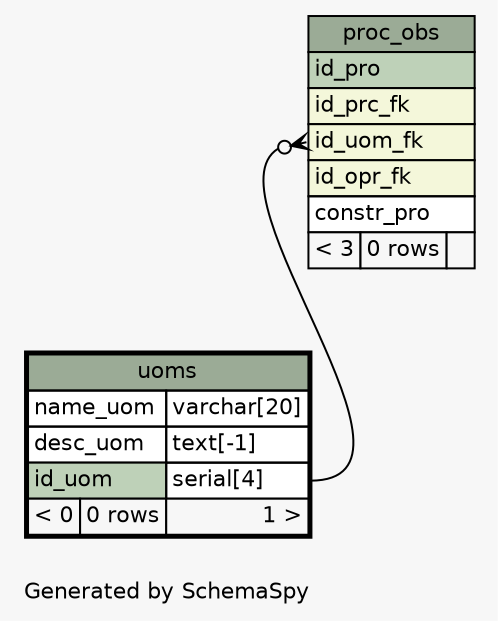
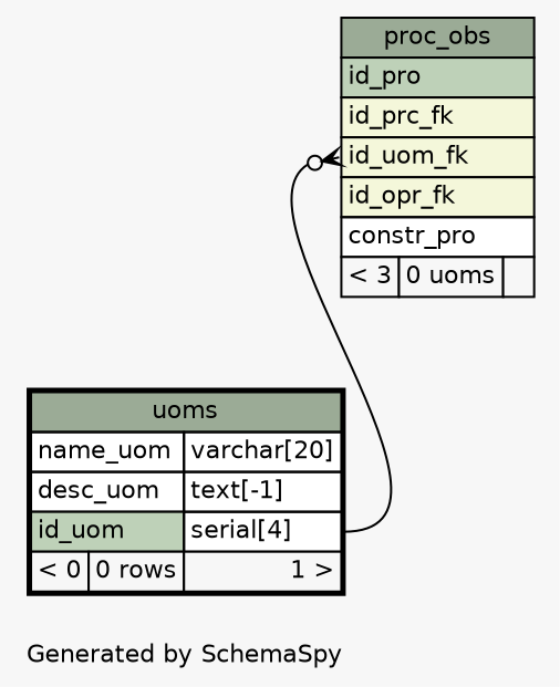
  digraph {
    bgcolor="#f7f7f7"
    fontname=Helvetica
    fontsize=11
    label="\nGenerated by SchemaSpy"
    labeljust=l
    nodesep=0.18
    rankdir=TB
    ranksep=0.46
    node [fontname=Helvetica fontsize=11 shape=plaintext]
-   n1 [label=<     <TABLE BORDER="0" CELLBORDER="1" CELLSPACING="0" BGCOLOR="#ffffff">       <TR><TD COLSPAN="3" BGCOLOR="#9bab96" ALIGN="CENTER">proc_obs</TD></TR>       <TR><TD PORT="id_pro" COLSPAN="3" BGCOLOR="#bed1b8" ALIGN="LEFT">id_pro</TD></TR>       <TR><TD PORT="id_prc_fk" COLSPAN="3" BGCOLOR="#f4f7da" ALIGN="LEFT">id_prc_fk</TD></TR>       <TR><TD PORT="id_uom_fk" COLSPAN="3" BGCOLOR="#f4f7da" ALIGN="LEFT">id_uom_fk</TD></TR>       <TR><TD PORT="id_opr_fk" COLSPAN="3" BGCOLOR="#f4f7da" ALIGN="LEFT">id_opr_fk</TD></TR>       <TR><TD PORT="constr_pro" COLSPAN="3" ALIGN="LEFT">constr_pro</TD></TR>       <TR><TD ALIGN="LEFT" BGCOLOR="#f7f7f7">&lt; 3</TD><TD ALIGN="RIGHT" BGCOLOR="#f7f7f7">0 rows</TD><TD ALIGN="RIGHT" BGCOLOR="#f7f7f7">  </TD></TR>     </TABLE>>]
+   n1 [label=<     <TABLE BORDER="0" CELLBORDER="1" CELLSPACING="0" BGCOLOR="#ffffff">       <TR><TD COLSPAN="3" BGCOLOR="#9bab96" ALIGN="CENTER">proc_obs</TD></TR>       <TR><TD PORT="id_pro" COLSPAN="3" BGCOLOR="#bed1b8" ALIGN="LEFT">id_pro</TD></TR>       <TR><TD PORT="id_prc_fk" COLSPAN="3" BGCOLOR="#f4f7da" ALIGN="LEFT">id_prc_fk</TD></TR>       <TR><TD PORT="id_uom_fk" COLSPAN="3" BGCOLOR="#f4f7da" ALIGN="LEFT">id_uom_fk</TD></TR>       <TR><TD PORT="id_opr_fk" COLSPAN="3" BGCOLOR="#f4f7da" ALIGN="LEFT">id_opr_fk</TD></TR>       <TR><TD PORT="constr_pro" COLSPAN="3" ALIGN="LEFT">constr_pro</TD></TR>       <TR><TD ALIGN="LEFT" BGCOLOR="#f7f7f7">&lt; 3</TD><TD ALIGN="RIGHT" BGCOLOR="#f7f7f7">0 uoms</TD><TD ALIGN="RIGHT" BGCOLOR="#f7f7f7">  </TD></TR>     </TABLE>>]
    n2 [label=<     <TABLE BORDER="2" CELLBORDER="1" CELLSPACING="0" BGCOLOR="#ffffff">       <TR><TD COLSPAN="3" BGCOLOR="#9bab96" ALIGN="CENTER">uoms</TD></TR>       <TR><TD PORT="name_uom" COLSPAN="2" ALIGN="LEFT">name_uom</TD><TD PORT="name_uom.type" ALIGN="LEFT">varchar[20]</TD></TR>       <TR><TD PORT="desc_uom" COLSPAN="2" ALIGN="LEFT">desc_uom</TD><TD PORT="desc_uom.type" ALIGN="LEFT">text[-1]</TD></TR>       <TR><TD PORT="id_uom" COLSPAN="2" BGCOLOR="#bed1b8" ALIGN="LEFT">id_uom</TD><TD PORT="id_uom.type" ALIGN="LEFT">serial[4]</TD></TR>       <TR><TD ALIGN="LEFT" BGCOLOR="#f7f7f7">&lt; 0</TD><TD ALIGN="RIGHT" BGCOLOR="#f7f7f7">0 rows</TD><TD ALIGN="RIGHT" BGCOLOR="#f7f7f7">1 &gt;</TD></TR>     </TABLE>>]
    n1 -> n2 [arrowhead=none arrowsize=0.8 arrowtail=crowodot dir=back headport="id_uom.type:e" tailport="id_uom_fk:w"]
  }
